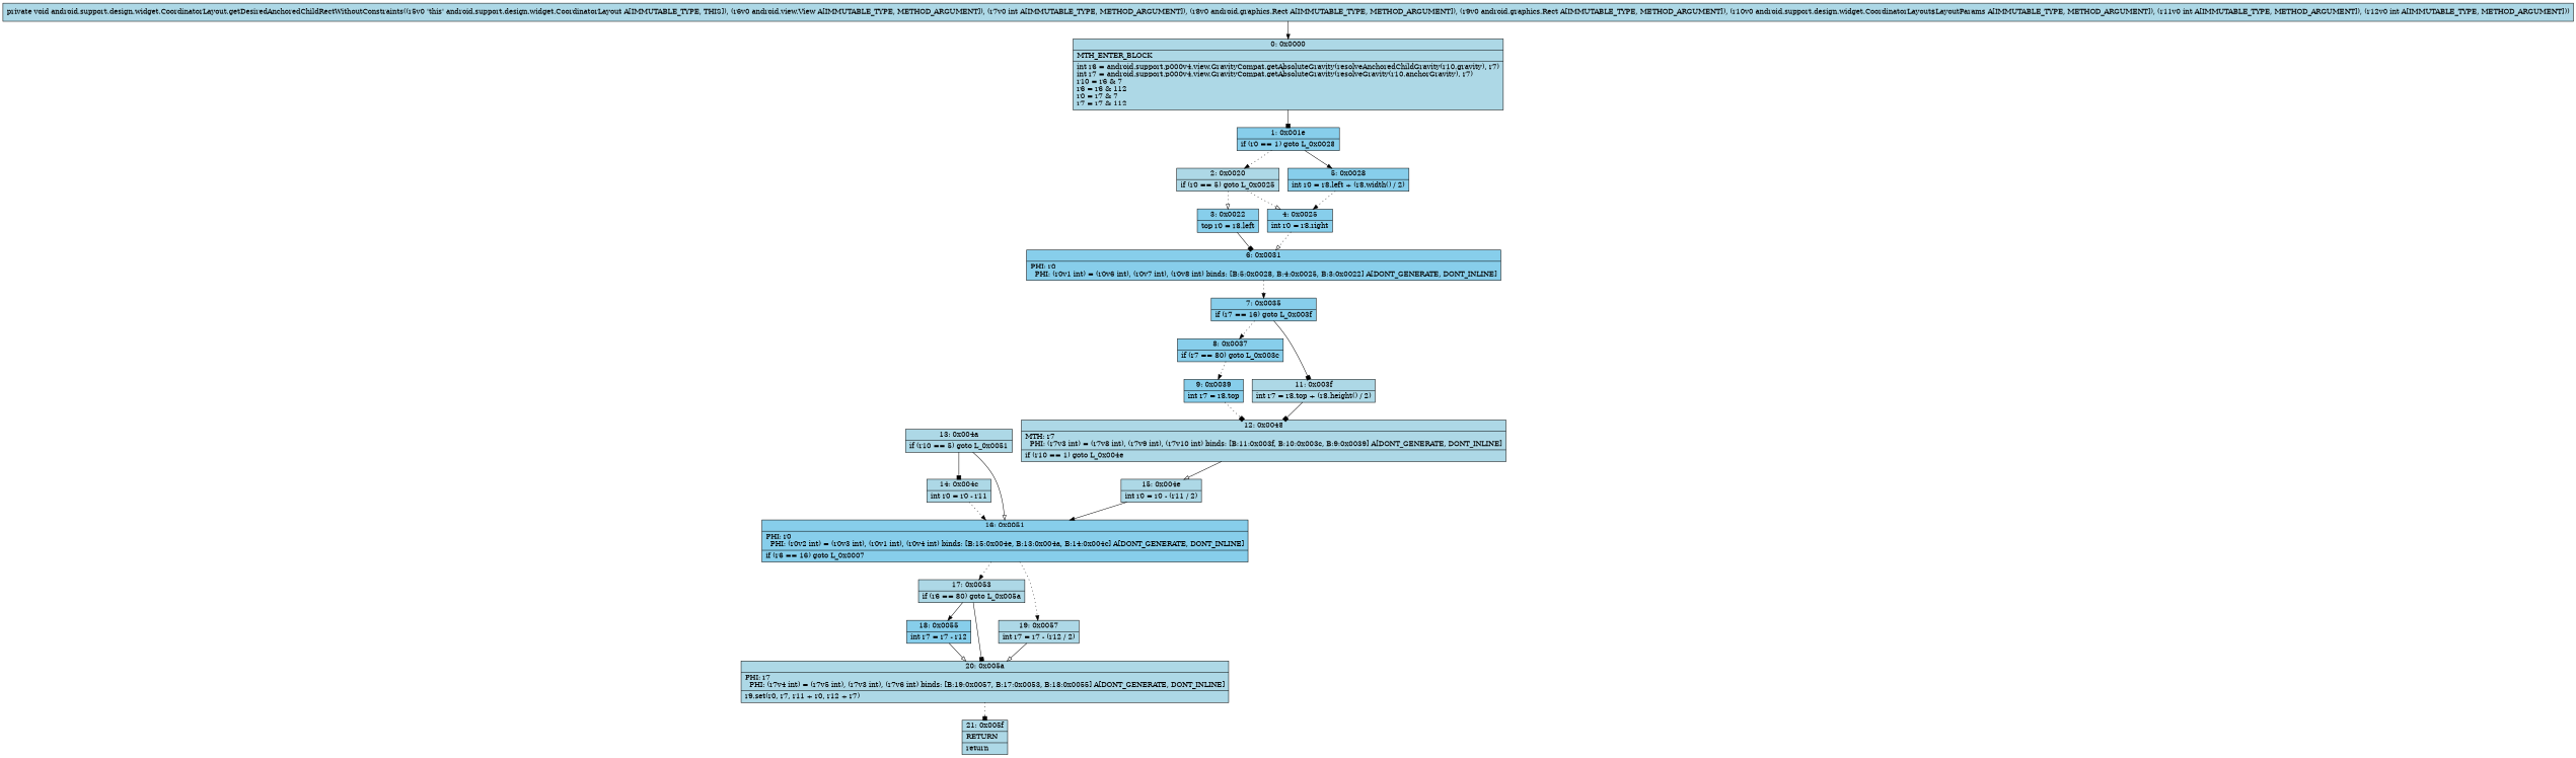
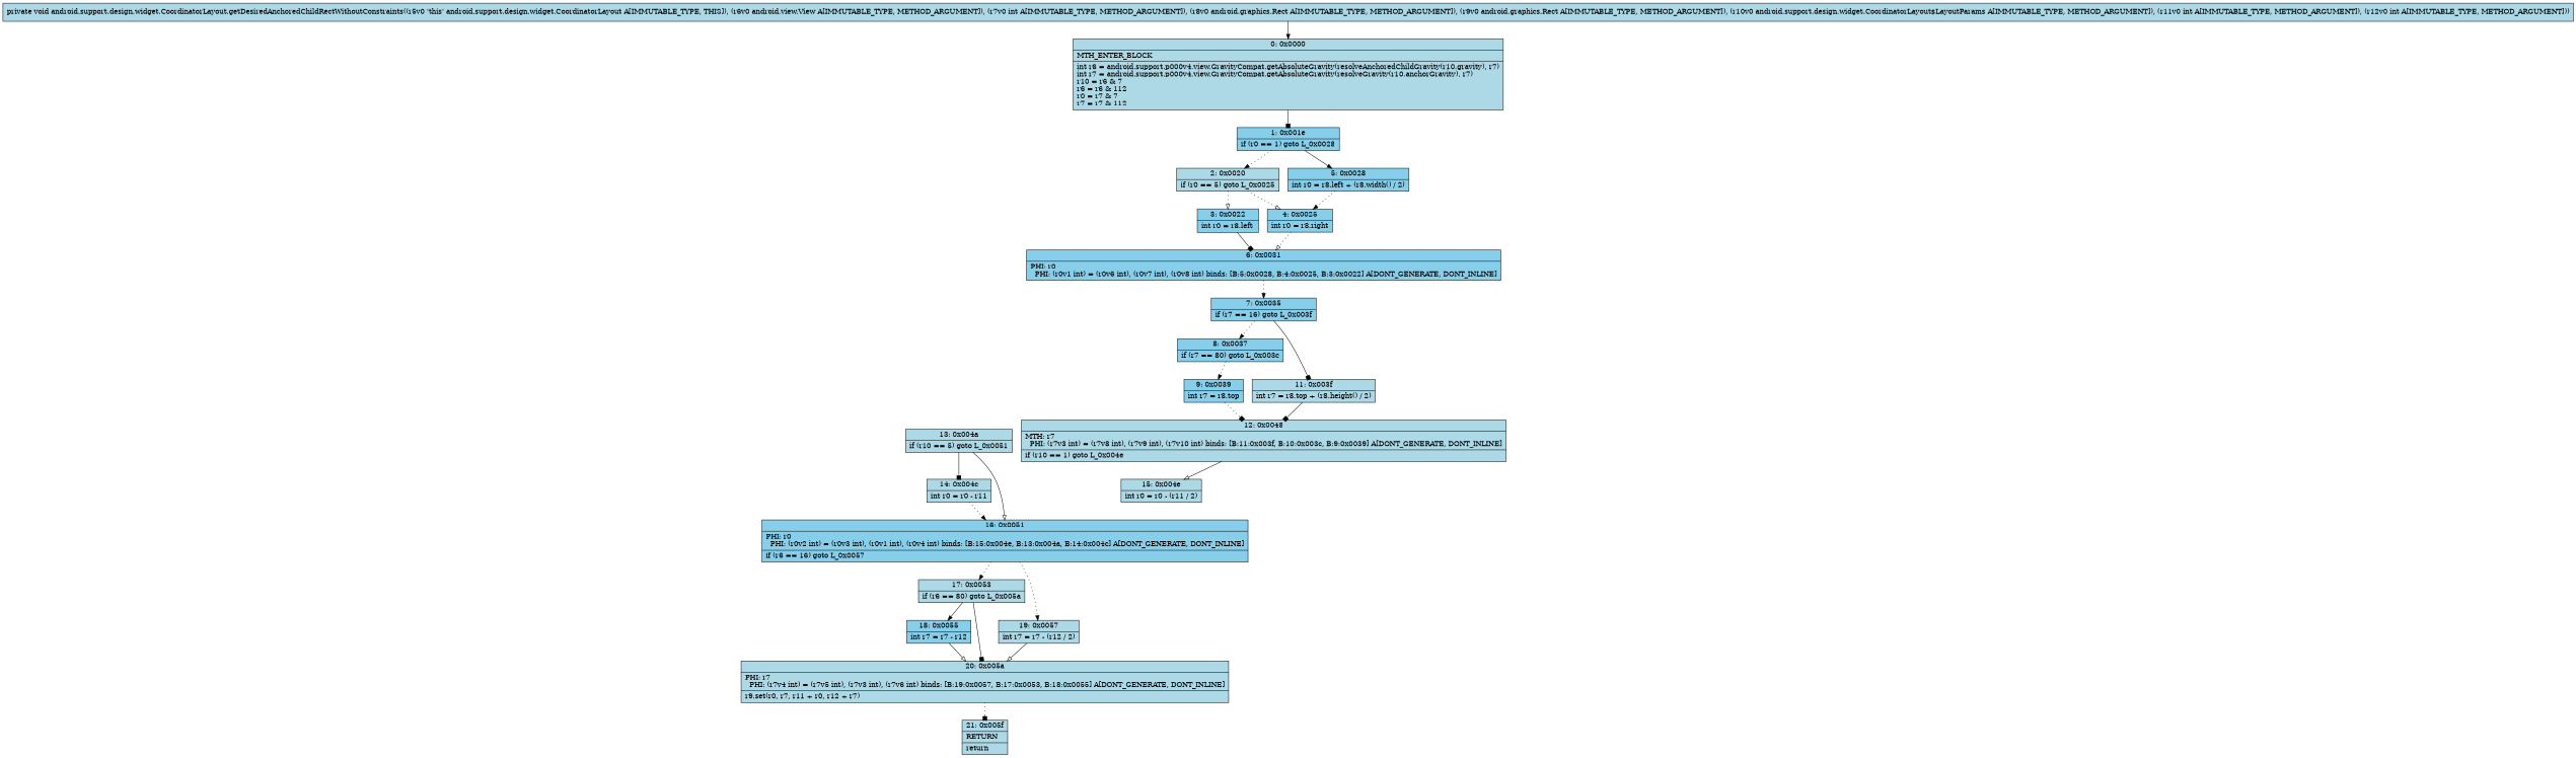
  digraph {
    node [fillcolor=lightblue shape=record style=filled]
    edge [arrowhead=normal style=solid]
    n1 [label="{0\:\ 0x0000|MTH_ENTER_BLOCK\l|int r6 = android.support.p000v4.view.GravityCompat.getAbsoluteGravity(resolveAnchoredChildGravity(r10.gravity), r7)\lint r7 = android.support.p000v4.view.GravityCompat.getAbsoluteGravity(resolveGravity(r10.anchorGravity), r7)\lr10 = r6 & 7\lr6 = r6 & 112\lr0 = r7 & 7\lr7 = r7 & 112\l}"]
    n2 [fillcolor=skyblue label="{1\:\ 0x001e|if (r0 == 1) goto L_0x0028\l}"]
    n3 [label="{2\:\ 0x0020|if (r0 == 5) goto L_0x0025\l}"]
    n4 [fillcolor=skyblue label="{5\:\ 0x0028|int r0 = r8.left + (r8.width() \/ 2)\l}"]
-   n5 [fillcolor=skyblue label="{3\:\ 0x0022|top r0 = r8.left\l}"]
+   n5 [fillcolor=skyblue label="{3\:\ 0x0022|int r0 = r8.left\l}"]
    n6 [fillcolor=skyblue label="{4\:\ 0x0025|int r0 = r8.right\l}"]
    n7 [fillcolor=skyblue label="{6\:\ 0x0031|PHI: r0 \l  PHI: (r0v1 int) = (r0v6 int), (r0v7 int), (r0v8 int) binds: [B:5:0x0028, B:4:0x0025, B:3:0x0022] A[DONT_GENERATE, DONT_INLINE]\l}"]
    n8 [fillcolor=skyblue label="{7\:\ 0x0035|if (r7 == 16) goto L_0x003f\l}"]
    n9 [fillcolor=skyblue label="{8\:\ 0x0037|if (r7 == 80) goto L_0x003c\l}"]
    n10 [label="{11\:\ 0x003f|int r7 = r8.top + (r8.height() \/ 2)\l}"]
    n11 [fillcolor=skyblue label="{9\:\ 0x0039|int r7 = r8.top\l}"]
    n12 [label="{12\:\ 0x0048|MTH: r7 \l  PHI: (r7v3 int) = (r7v8 int), (r7v9 int), (r7v10 int) binds: [B:11:0x003f, B:10:0x003c, B:9:0x0039] A[DONT_GENERATE, DONT_INLINE]\l|if (r10 == 1) goto L_0x004e\l}"]
    n13 [label="{15\:\ 0x004e|int r0 = r0 \- (r11 \/ 2)\l}"]
    n14 [label="{13\:\ 0x004a|if (r10 == 5) goto L_0x0051\l}"]
    n15 [label="{14\:\ 0x004c|int r0 = r0 \- r11\l}"]
-   n16 [fillcolor=skyblue label="{16\:\ 0x0051|PHI: r0 \l  PHI: (r0v2 int) = (r0v3 int), (r0v1 int), (r0v4 int) binds: [B:15:0x004e, B:13:0x004a, B:14:0x004c] A[DONT_GENERATE, DONT_INLINE]\l|if (r6 == 16) goto L_0x0007\l}"]
+   n16 [fillcolor=skyblue label="{16\:\ 0x0051|PHI: r0 \l  PHI: (r0v2 int) = (r0v3 int), (r0v1 int), (r0v4 int) binds: [B:15:0x004e, B:13:0x004a, B:14:0x004c] A[DONT_GENERATE, DONT_INLINE]\l|if (r6 == 16) goto L_0x0057\l}"]
    n17 [label="{17\:\ 0x0053|if (r6 == 80) goto L_0x005a\l}"]
    n18 [label="{19\:\ 0x0057|int r7 = r7 \- (r12 \/ 2)\l}"]
    n19 [fillcolor=skyblue label="{18\:\ 0x0055|int r7 = r7 \- r12\l}"]
    n20 [label="{20\:\ 0x005a|PHI: r7 \l  PHI: (r7v4 int) = (r7v5 int), (r7v3 int), (r7v6 int) binds: [B:19:0x0057, B:17:0x0053, B:18:0x0055] A[DONT_GENERATE, DONT_INLINE]\l|r9.set(r0, r7, r11 + r0, r12 + r7)\l}"]
    n21 [label="{21\:\ 0x005f|RETURN\l|return\l}"]
    n22 [label="{private void android.support.design.widget.CoordinatorLayout.getDesiredAnchoredChildRectWithoutConstraints((r5v0 'this' android.support.design.widget.CoordinatorLayout A[IMMUTABLE_TYPE, THIS]), (r6v0 android.view.View A[IMMUTABLE_TYPE, METHOD_ARGUMENT]), (r7v0 int A[IMMUTABLE_TYPE, METHOD_ARGUMENT]), (r8v0 android.graphics.Rect A[IMMUTABLE_TYPE, METHOD_ARGUMENT]), (r9v0 android.graphics.Rect A[IMMUTABLE_TYPE, METHOD_ARGUMENT]), (r10v0 android.support.design.widget.CoordinatorLayout$LayoutParams A[IMMUTABLE_TYPE, METHOD_ARGUMENT]), (r11v0 int A[IMMUTABLE_TYPE, METHOD_ARGUMENT]), (r12v0 int A[IMMUTABLE_TYPE, METHOD_ARGUMENT])) }"]
    n1 -> n2 [arrowhead=box]
    n2 -> n3 [style=dotted]
    n2 -> n4
    n3 -> n5 [arrowhead=onormal style=dotted]
    n3 -> n6 [arrowhead=onormal style=dotted]
    n4 -> n6 [style=dotted]
    n5 -> n7 [arrowhead=box]
    n6 -> n7 [arrowhead=onormal style=dotted]
    n7 -> n8 [style=dotted]
    n8 -> n9 [style=dotted]
    n8 -> n10 [arrowhead=box]
    n9 -> n11 [style=dotted]
    n10 -> n12 [arrowhead=box]
    n11 -> n12 [arrowhead=box style=dotted]
    n12 -> n13 [arrowhead=onormal]
-   n13 -> n16
    n14 -> n15 [arrowhead=box]
    n14 -> n16 [arrowhead=onormal]
    n15 -> n16 [style=dotted]
    n16 -> n17 [style=dotted]
    n16 -> n18 [style=dotted]
    n17 -> n19
    n17 -> n20 [arrowhead=box]
    n18 -> n20 [arrowhead=onormal]
    n19 -> n20 [arrowhead=onormal]
    n20 -> n21 [arrowhead=box style=dotted]
    n22 -> n1
  }
